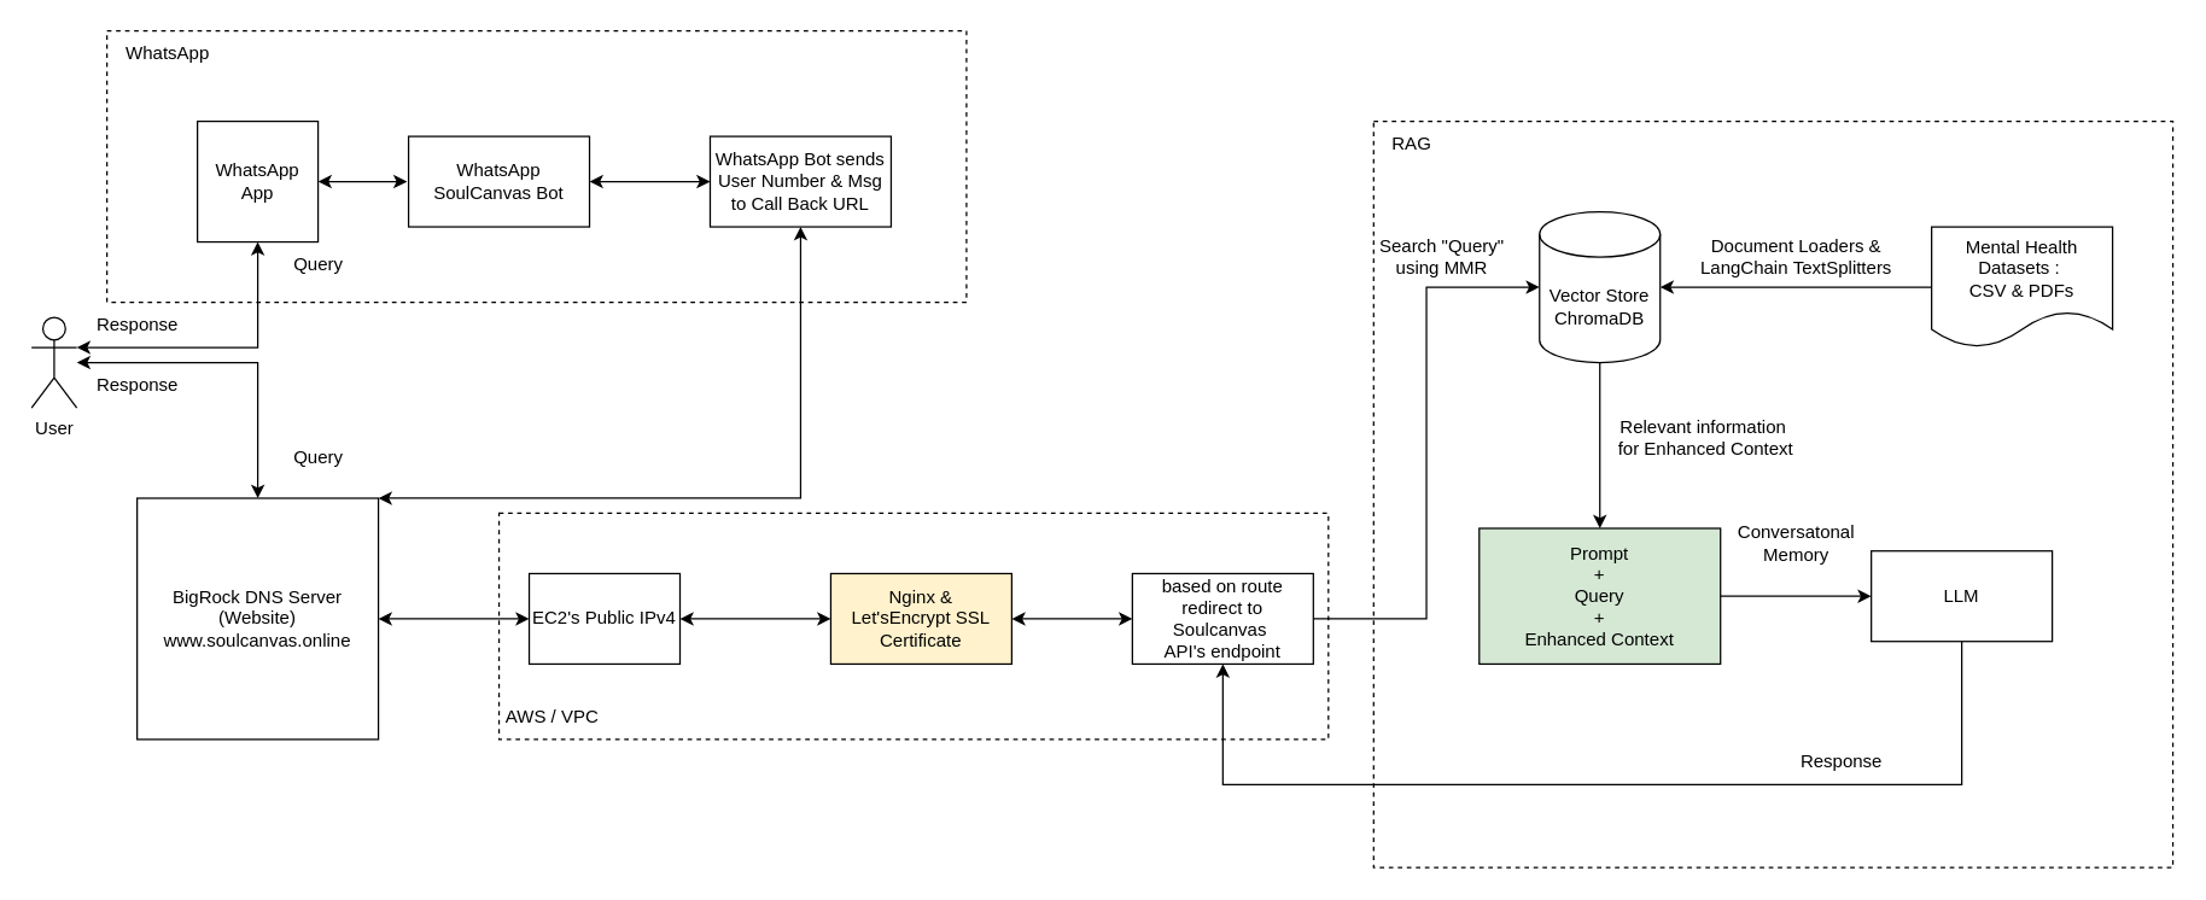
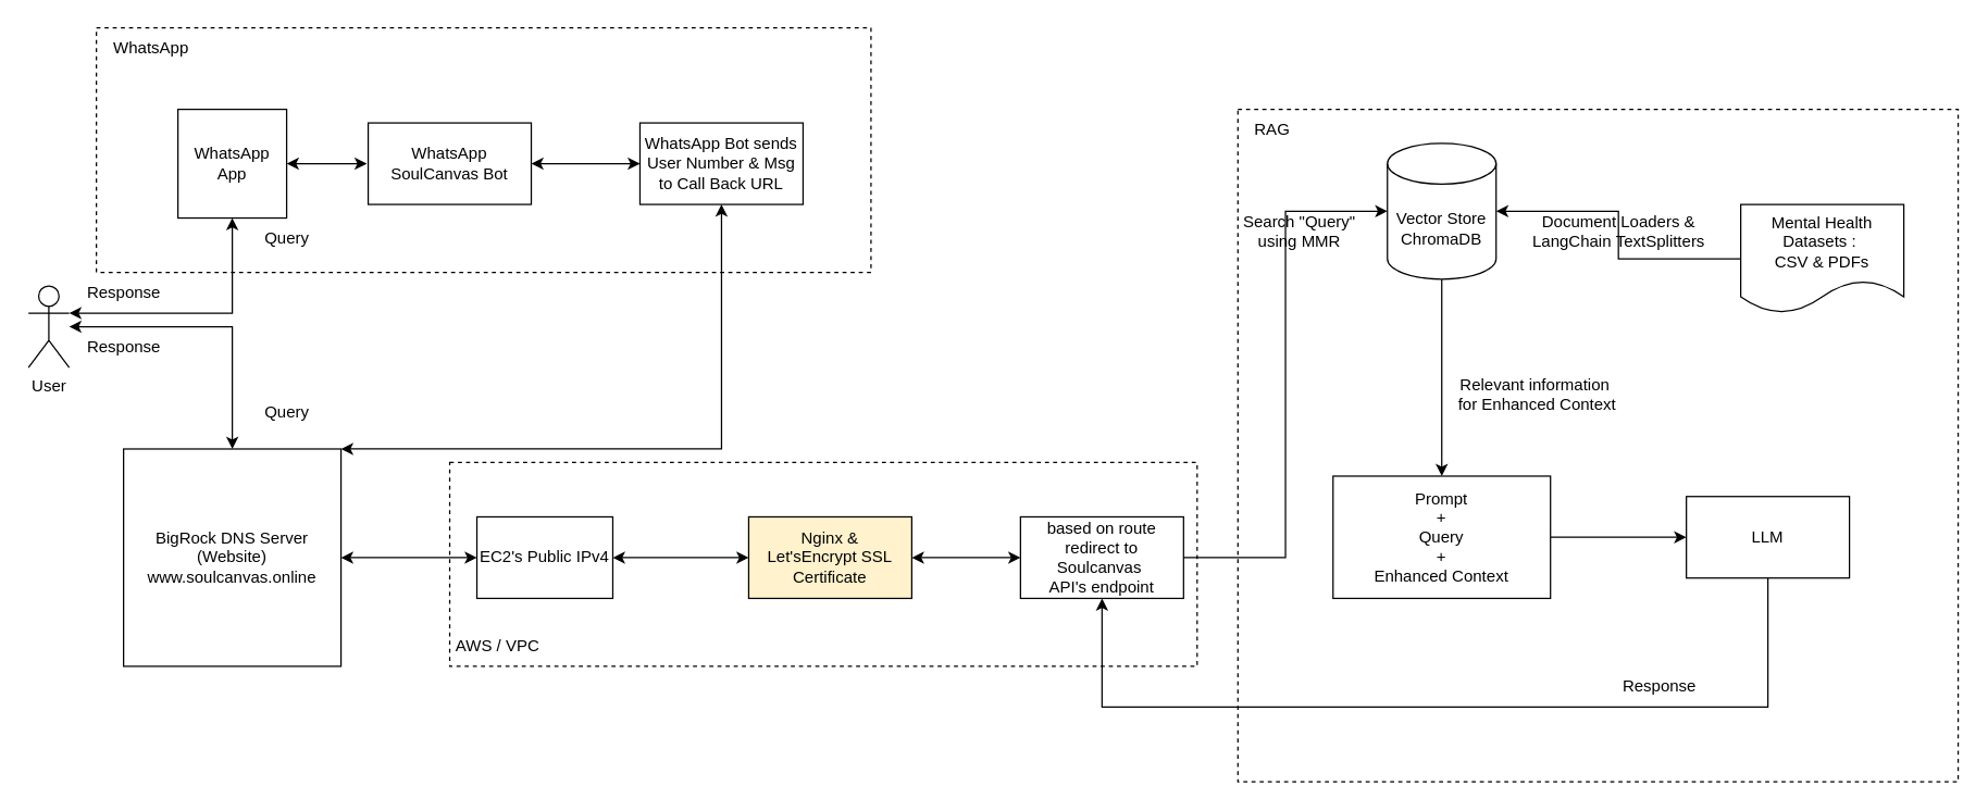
  <mxCell id="0" />
  <mxCell id="1" parent="0" />
  <mxCell id="2" value="" style="rounded=0;whiteSpace=wrap;html=1;fillColor=none;dashed=1;" parent="1" vertex="1"><mxGeometry x="910" y="80" width="530" height="495" as="geometry" /></mxCell>
  <mxCell id="3" value="WhatsApp App" style="whiteSpace=wrap;html=1;aspect=fixed;" parent="1" vertex="1"><mxGeometry x="130" y="80" width="80" height="80" as="geometry" /></mxCell>
  <mxCell id="4" value="User" style="shape=umlActor;verticalLabelPosition=bottom;verticalAlign=top;html=1;outlineConnect=0;" parent="1" vertex="1"><mxGeometry x="20" y="210" width="30" height="60" as="geometry" /></mxCell>
  <mxCell id="5" value="BigRock DNS Server (Website&lt;span style=&quot;background-color: initial;&quot;&gt;)&lt;/span&gt;&lt;div&gt;&lt;div&gt;www.soulcanvas.online&lt;/div&gt;&lt;/div&gt;" style="whiteSpace=wrap;html=1;aspect=fixed;" parent="1" vertex="1"><mxGeometry x="90" y="330" width="160" height="160" as="geometry" /></mxCell>
  <mxCell id="6" value="EC2's Public IPv4" style="whiteSpace=wrap;html=1;" parent="1" vertex="1"><mxGeometry x="350" y="380" width="100" height="60" as="geometry" /></mxCell>
  <mxCell id="7" value="Nginx &amp;amp;&lt;div&gt;&lt;div&gt;Let'sEncrypt SSL Certificate&lt;/div&gt;&lt;/div&gt;" style="whiteSpace=wrap;html=1;fillColor=#fff2cc;" parent="1" vertex="1"><mxGeometry x="550" y="380" width="120" height="60" as="geometry" /></mxCell>
  <mxCell id="8" value="based on route redirect to Soulcanvas&amp;nbsp;&lt;div&gt;API's endpoint&lt;/div&gt;" style="whiteSpace=wrap;html=1;" parent="1" vertex="1"><mxGeometry x="750" y="380" width="120" height="60" as="geometry" /></mxCell>
  <mxCell id="9" value="" style="endArrow=classic;startArrow=classic;html=1;rounded=0;exitX=1;exitY=0.5;exitDx=0;exitDy=0;entryX=0;entryY=0.5;entryDx=0;entryDy=0;" parent="1" source="5" target="6" edge="1"><mxGeometry width="50" height="50" relative="1" as="geometry"><mxPoint x="290" y="320" as="sourcePoint" /><mxPoint x="340" y="270" as="targetPoint" /></mxGeometry></mxCell>
  <mxCell id="10" value="" style="endArrow=classic;startArrow=classic;html=1;rounded=0;exitX=1;exitY=0.5;exitDx=0;exitDy=0;entryX=0;entryY=0.5;entryDx=0;entryDy=0;" parent="1" source="6" target="7" edge="1"><mxGeometry width="50" height="50" relative="1" as="geometry"><mxPoint x="470" y="490" as="sourcePoint" /><mxPoint x="570" y="490" as="targetPoint" /></mxGeometry></mxCell>
  <mxCell id="11" value="" style="endArrow=classic;startArrow=classic;html=1;rounded=0;exitX=1;exitY=0.5;exitDx=0;exitDy=0;entryX=0;entryY=0.5;entryDx=0;entryDy=0;" parent="1" source="7" target="8" edge="1"><mxGeometry width="50" height="50" relative="1" as="geometry"><mxPoint x="480" y="420" as="sourcePoint" /><mxPoint x="560" y="420" as="targetPoint" /><Array as="points" /></mxGeometry></mxCell>
  <mxCell id="12" value="" style="endArrow=classic;startArrow=classic;html=1;rounded=0;entryX=0.5;entryY=0;entryDx=0;entryDy=0;" parent="1" source="4" target="5" edge="1"><mxGeometry width="50" height="50" relative="1" as="geometry"><mxPoint x="90" y="290" as="sourcePoint" /><mxPoint x="140" y="240" as="targetPoint" /><Array as="points"><mxPoint x="170" y="240" /></Array></mxGeometry></mxCell>
  <mxCell id="13" value="" style="endArrow=classic;startArrow=classic;html=1;rounded=0;entryX=0.5;entryY=1;entryDx=0;entryDy=0;exitX=1;exitY=0.333;exitDx=0;exitDy=0;exitPerimeter=0;" parent="1" source="4" target="3" edge="1"><mxGeometry width="50" height="50" relative="1" as="geometry"><mxPoint x="120" y="240" as="sourcePoint" /><mxPoint x="170" y="190" as="targetPoint" /><Array as="points"><mxPoint x="170" y="230" /></Array></mxGeometry></mxCell>
  <mxCell id="14" value="WhatsApp SoulCanvas Bot" style="whiteSpace=wrap;html=1;" parent="1" vertex="1"><mxGeometry x="270" y="90" width="120" height="60" as="geometry" /></mxCell>
  <mxCell id="15" value="WhatsApp Bot sends User Number &amp;amp; Msg&lt;div&gt;to Call Back URL&lt;/div&gt;" style="whiteSpace=wrap;html=1;" parent="1" vertex="1"><mxGeometry x="470" y="90" width="120" height="60" as="geometry" /></mxCell>
  <mxCell id="16" value="" style="endArrow=classic;startArrow=classic;html=1;rounded=0;exitX=1;exitY=0.5;exitDx=0;exitDy=0;" parent="1" source="3" edge="1"><mxGeometry width="50" height="50" relative="1" as="geometry"><mxPoint x="240" y="250" as="sourcePoint" /><mxPoint x="269" y="120" as="targetPoint" /></mxGeometry></mxCell>
  <mxCell id="17" value="" style="endArrow=classic;startArrow=classic;html=1;rounded=0;exitX=1;exitY=0.5;exitDx=0;exitDy=0;entryX=0;entryY=0.5;entryDx=0;entryDy=0;" parent="1" source="14" target="15" edge="1"><mxGeometry width="50" height="50" relative="1" as="geometry"><mxPoint x="404" y="180" as="sourcePoint" /><mxPoint x="463" y="180" as="targetPoint" /></mxGeometry></mxCell>
  <mxCell id="18" value="" style="endArrow=classic;startArrow=classic;html=1;rounded=0;exitX=0.5;exitY=1;exitDx=0;exitDy=0;entryX=1;entryY=0;entryDx=0;entryDy=0;" parent="1" source="15" target="5" edge="1"><mxGeometry width="50" height="50" relative="1" as="geometry"><mxPoint x="480" y="190" as="sourcePoint" /><mxPoint x="560" y="190" as="targetPoint" /><Array as="points"><mxPoint x="530" y="330" /></Array></mxGeometry></mxCell>
  <mxCell id="19" value="" style="rounded=0;whiteSpace=wrap;html=1;fillColor=none;dashed=1;" parent="1" vertex="1"><mxGeometry x="70" y="20" width="570" height="180" as="geometry" /></mxCell>
  <mxCell id="20" value="" style="rounded=0;whiteSpace=wrap;html=1;fillColor=none;dashed=1;" parent="1" vertex="1"><mxGeometry x="330" y="340" width="550" height="150" as="geometry" /></mxCell>
  <mxCell id="21" value="WhatsApp" style="text;html=1;align=center;verticalAlign=middle;resizable=0;points=[];autosize=1;strokeColor=none;fillColor=none;" parent="1" vertex="1"><mxGeometry x="70" y="20" width="80" height="30" as="geometry" /></mxCell>
  <mxCell id="22" value="AWS / VPC" style="text;html=1;align=center;verticalAlign=middle;resizable=0;points=[];autosize=1;strokeColor=none;fillColor=none;" parent="1" vertex="1"><mxGeometry x="320" y="460" width="90" height="30" as="geometry" /></mxCell>
  <mxCell id="23" value="Query" style="text;html=1;align=center;verticalAlign=middle;resizable=0;points=[];autosize=1;strokeColor=none;fillColor=none;" parent="1" vertex="1"><mxGeometry x="180" y="288" width="60" height="30" as="geometry" /></mxCell>
  <mxCell id="24" value="Query" style="text;html=1;align=center;verticalAlign=middle;resizable=0;points=[];autosize=1;strokeColor=none;fillColor=none;" parent="1" vertex="1"><mxGeometry x="180" y="160" width="60" height="30" as="geometry" /></mxCell>
  <mxCell id="25" value="Response" style="text;html=1;align=center;verticalAlign=middle;resizable=0;points=[];autosize=1;strokeColor=none;fillColor=none;" parent="1" vertex="1"><mxGeometry x="50" y="240" width="80" height="30" as="geometry" /></mxCell>
  <mxCell id="26" value="Response" style="text;html=1;align=center;verticalAlign=middle;resizable=0;points=[];autosize=1;strokeColor=none;fillColor=none;" parent="1" vertex="1"><mxGeometry x="50" y="200" width="80" height="30" as="geometry" /></mxCell>
  <mxCell id="27" style="edgeStyle=orthogonalEdgeStyle;rounded=0;orthogonalLoop=1;jettySize=auto;html=1;" parent="1" source="28" target="30" edge="1"><mxGeometry relative="1" as="geometry" /></mxCell>
  <mxCell id="28" value="Mental Health Datasets :&amp;nbsp;&lt;div&gt;CSV &amp;amp; PDFs&lt;/div&gt;" style="shape=document;whiteSpace=wrap;html=1;boundedLbl=1;" parent="1" vertex="1"><mxGeometry x="1280" y="150" width="120" height="80" as="geometry" /></mxCell>
  <mxCell id="29" style="edgeStyle=orthogonalEdgeStyle;rounded=0;orthogonalLoop=1;jettySize=auto;html=1;" parent="1" source="30" target="35" edge="1"><mxGeometry relative="1" as="geometry" /></mxCell>
- <mxCell id="30" value="Vector Store ChromaDB" style="shape=cylinder3;whiteSpace=wrap;html=1;boundedLbl=1;backgroundOutline=1;size=15;" parent="1" vertex="1"><mxGeometry x="1020" y="140" width="80" height="100" as="geometry" /></mxCell>
+ <mxCell id="30" value="Vector Store ChromaDB" style="shape=cylinder3;whiteSpace=wrap;html=1;boundedLbl=1;backgroundOutline=1;size=15;" parent="1" vertex="1"><mxGeometry x="1020" y="105" width="80" height="100" as="geometry" /></mxCell>
  <mxCell id="31" value="Document Loaders &amp;amp;&lt;div&gt;LangChain&amp;nbsp;&lt;span style=&quot;background-color: initial;&quot;&gt;TextSplitters&lt;/span&gt;&lt;/div&gt;" style="text;html=1;align=center;verticalAlign=middle;resizable=0;points=[];autosize=1;strokeColor=none;fillColor=none;" parent="1" vertex="1"><mxGeometry x="1115" y="150" width="150" height="40" as="geometry" /></mxCell>
  <mxCell id="32" style="edgeStyle=orthogonalEdgeStyle;rounded=0;orthogonalLoop=1;jettySize=auto;html=1;entryX=0;entryY=0.5;entryDx=0;entryDy=0;entryPerimeter=0;" parent="1" source="8" target="30" edge="1"><mxGeometry relative="1" as="geometry" /></mxCell>
  <mxCell id="33" value="Search &quot;Query&quot;&lt;div&gt;using MMR&lt;/div&gt;" style="text;html=1;align=center;verticalAlign=middle;resizable=0;points=[];autosize=1;strokeColor=none;fillColor=none;" parent="1" vertex="1"><mxGeometry x="900" y="150" width="110" height="40" as="geometry" /></mxCell>
  <mxCell id="34" value="" style="edgeStyle=orthogonalEdgeStyle;rounded=0;orthogonalLoop=1;jettySize=auto;html=1;" parent="1" source="35" target="38" edge="1"><mxGeometry relative="1" as="geometry" /></mxCell>
- <mxCell id="35" value="Prompt&lt;div&gt;+&lt;/div&gt;&lt;div&gt;Query&lt;/div&gt;&lt;div&gt;+&lt;/div&gt;&lt;div&gt;Enhanced Context&lt;/div&gt;" style="rounded=0;whiteSpace=wrap;html=1;fillColor=#d5e8d4;" parent="1" vertex="1"><mxGeometry x="980" y="350" width="160" height="90" as="geometry" /></mxCell>
+ <mxCell id="35" value="Prompt&lt;div&gt;+&lt;/div&gt;&lt;div&gt;Query&lt;/div&gt;&lt;div&gt;+&lt;/div&gt;&lt;div&gt;Enhanced Context&lt;/div&gt;" style="rounded=0;whiteSpace=wrap;html=1;" parent="1" vertex="1"><mxGeometry x="980" y="350" width="160" height="90" as="geometry" /></mxCell>
  <mxCell id="36" value="Relevant information&amp;nbsp;&lt;div&gt;f&lt;span style=&quot;background-color: initial;&quot;&gt;or Enhanced Context&lt;/span&gt;&lt;/div&gt;" style="text;html=1;align=center;verticalAlign=middle;resizable=0;points=[];autosize=1;strokeColor=none;fillColor=none;" parent="1" vertex="1"><mxGeometry x="1060" y="270" width="140" height="40" as="geometry" /></mxCell>
  <mxCell id="37" style="edgeStyle=orthogonalEdgeStyle;rounded=0;orthogonalLoop=1;jettySize=auto;html=1;" parent="1" source="38" target="8" edge="1"><mxGeometry relative="1" as="geometry"><Array as="points"><mxPoint x="1300" y="520" /><mxPoint x="810" y="520" /></Array></mxGeometry></mxCell>
  <mxCell id="38" value="LLM" style="whiteSpace=wrap;html=1;rounded=0;" parent="1" vertex="1"><mxGeometry x="1240" y="365" width="120" height="60" as="geometry" /></mxCell>
- <mxCell id="39" value="Conversatonal&lt;div&gt;Memory&lt;/div&gt;" style="text;html=1;align=center;verticalAlign=middle;resizable=0;points=[];autosize=1;strokeColor=none;fillColor=none;" parent="1" vertex="1"><mxGeometry x="1140" y="340" width="100" height="40" as="geometry" /></mxCell>
  <mxCell id="40" value="Response" style="text;html=1;align=center;verticalAlign=middle;resizable=0;points=[];autosize=1;strokeColor=none;fillColor=none;" parent="1" vertex="1"><mxGeometry x="1180" y="490" width="80" height="30" as="geometry" /></mxCell>
  <mxCell id="41" value="RAG" style="text;html=1;align=center;verticalAlign=middle;resizable=0;points=[];autosize=1;strokeColor=none;fillColor=none;" parent="1" vertex="1"><mxGeometry x="910" y="80" width="50" height="30" as="geometry" /></mxCell>
